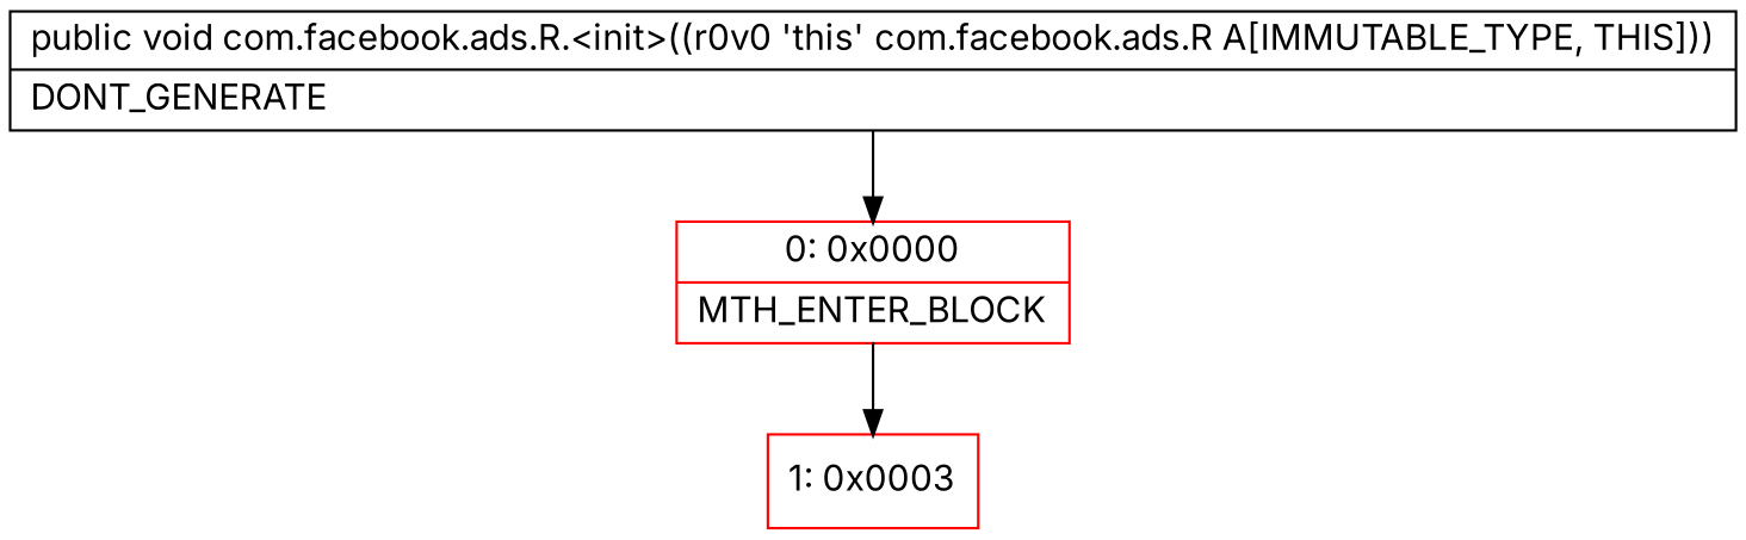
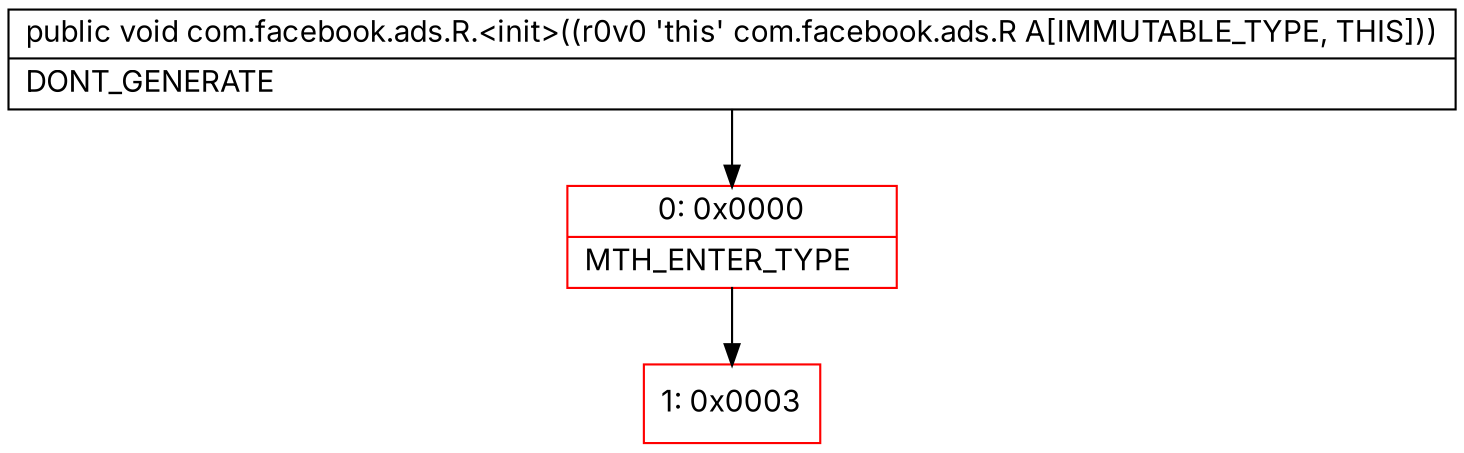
  digraph {
    fontname=Inter
    node [color=red shape=record fontname=Inter]
    edge [fontname=Inter]
-   n1 [label="{0\:\ 0x0000|MTH_ENTER_BLOCK\l}"]
+   n1 [label="{0\:\ 0x0000|MTH_ENTER_TYPE\l}"]
    n2 [label="{1\:\ 0x0003}"]
    n3 [label="{public void com.facebook.ads.R.\<init\>((r0v0 'this' com.facebook.ads.R A[IMMUTABLE_TYPE, THIS]))  | DONT_GENERATE\l}" color=""]
    subgraph cluster_1 {
      label="R(0)"
    }
    n1 -> n2
    n3 -> n1
  }
